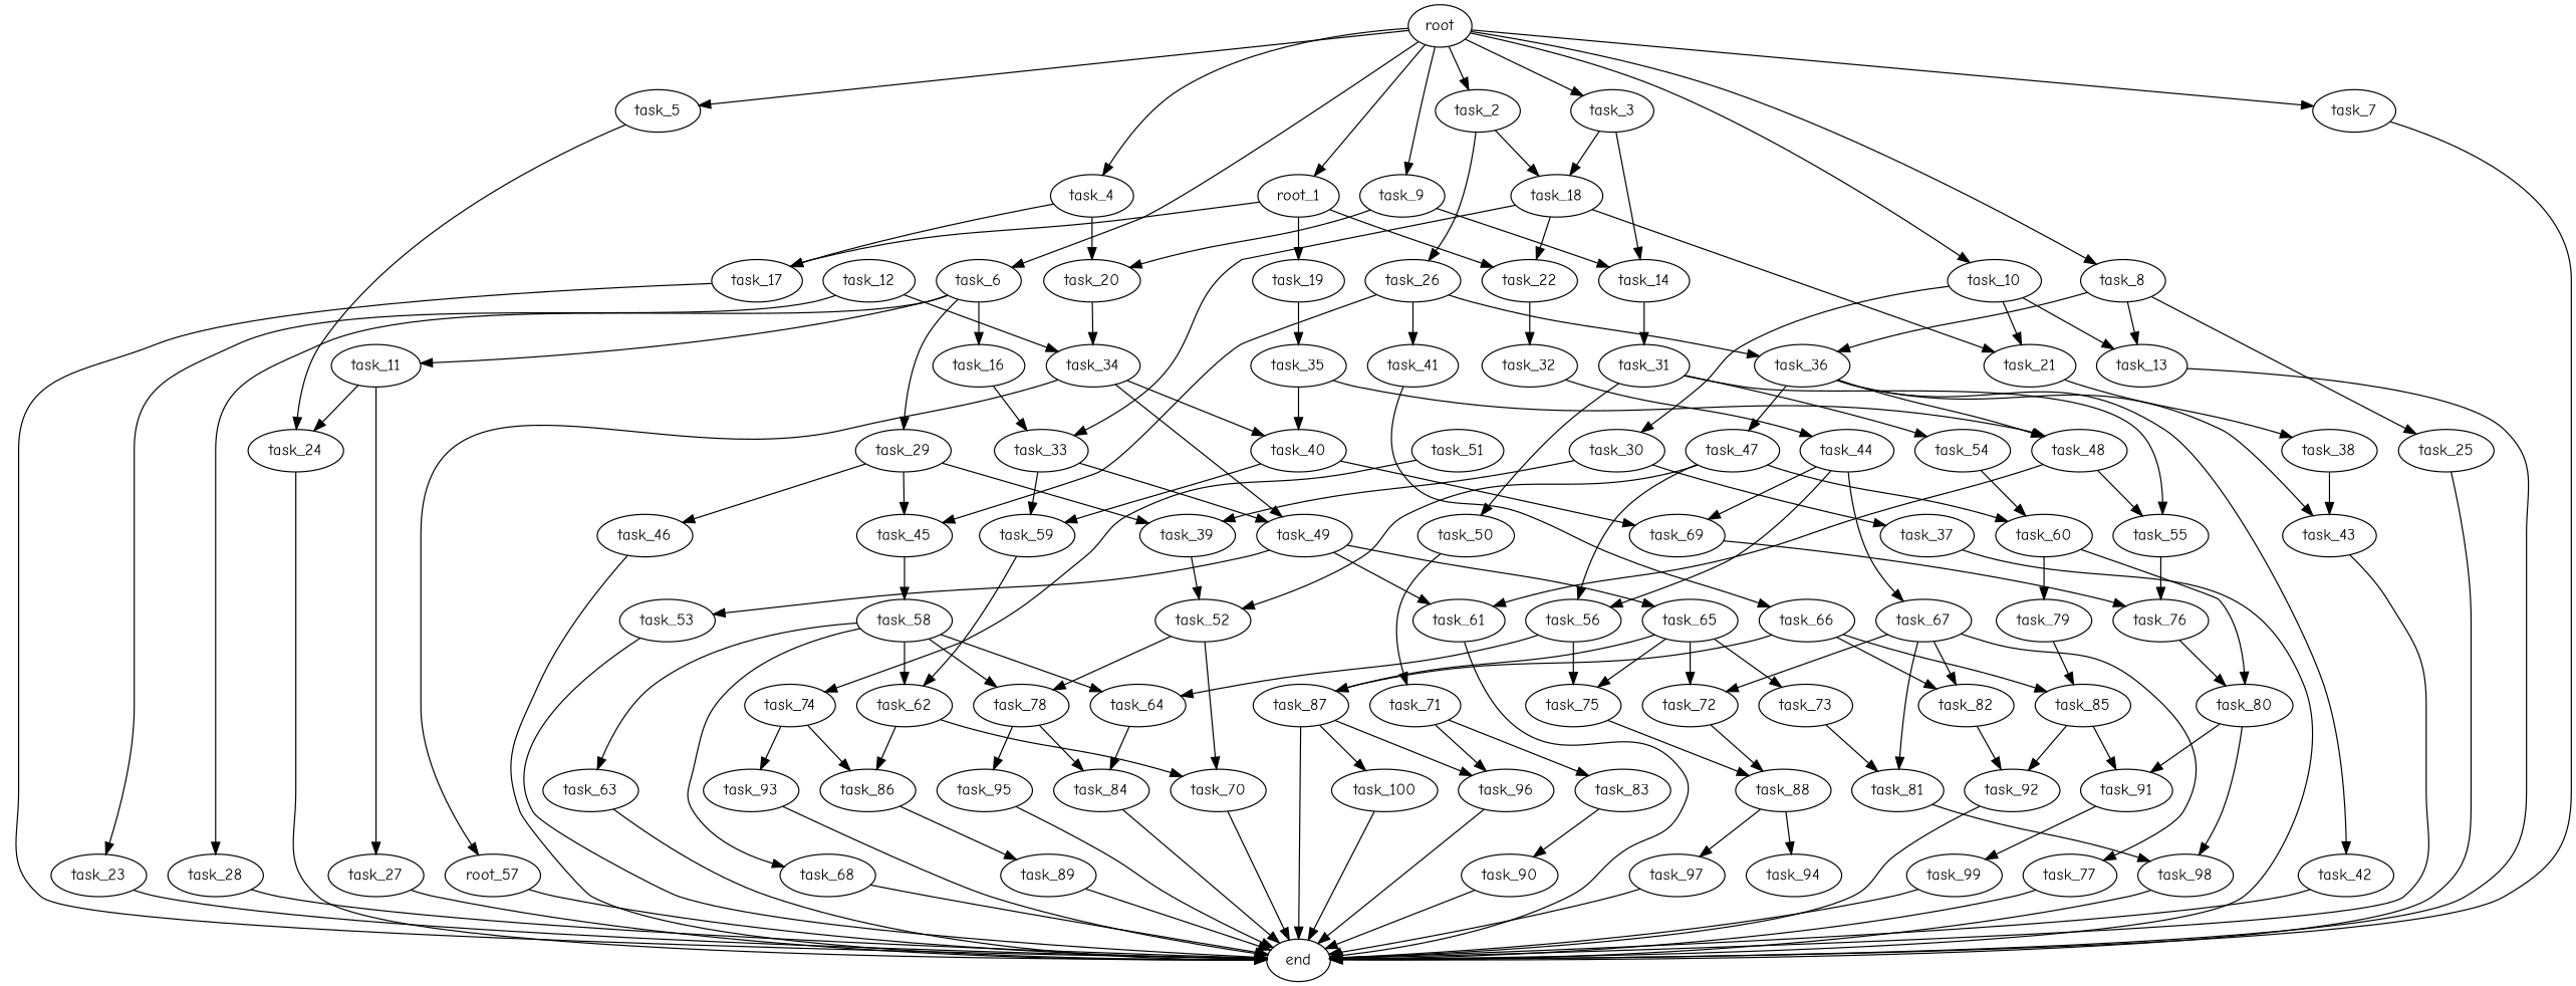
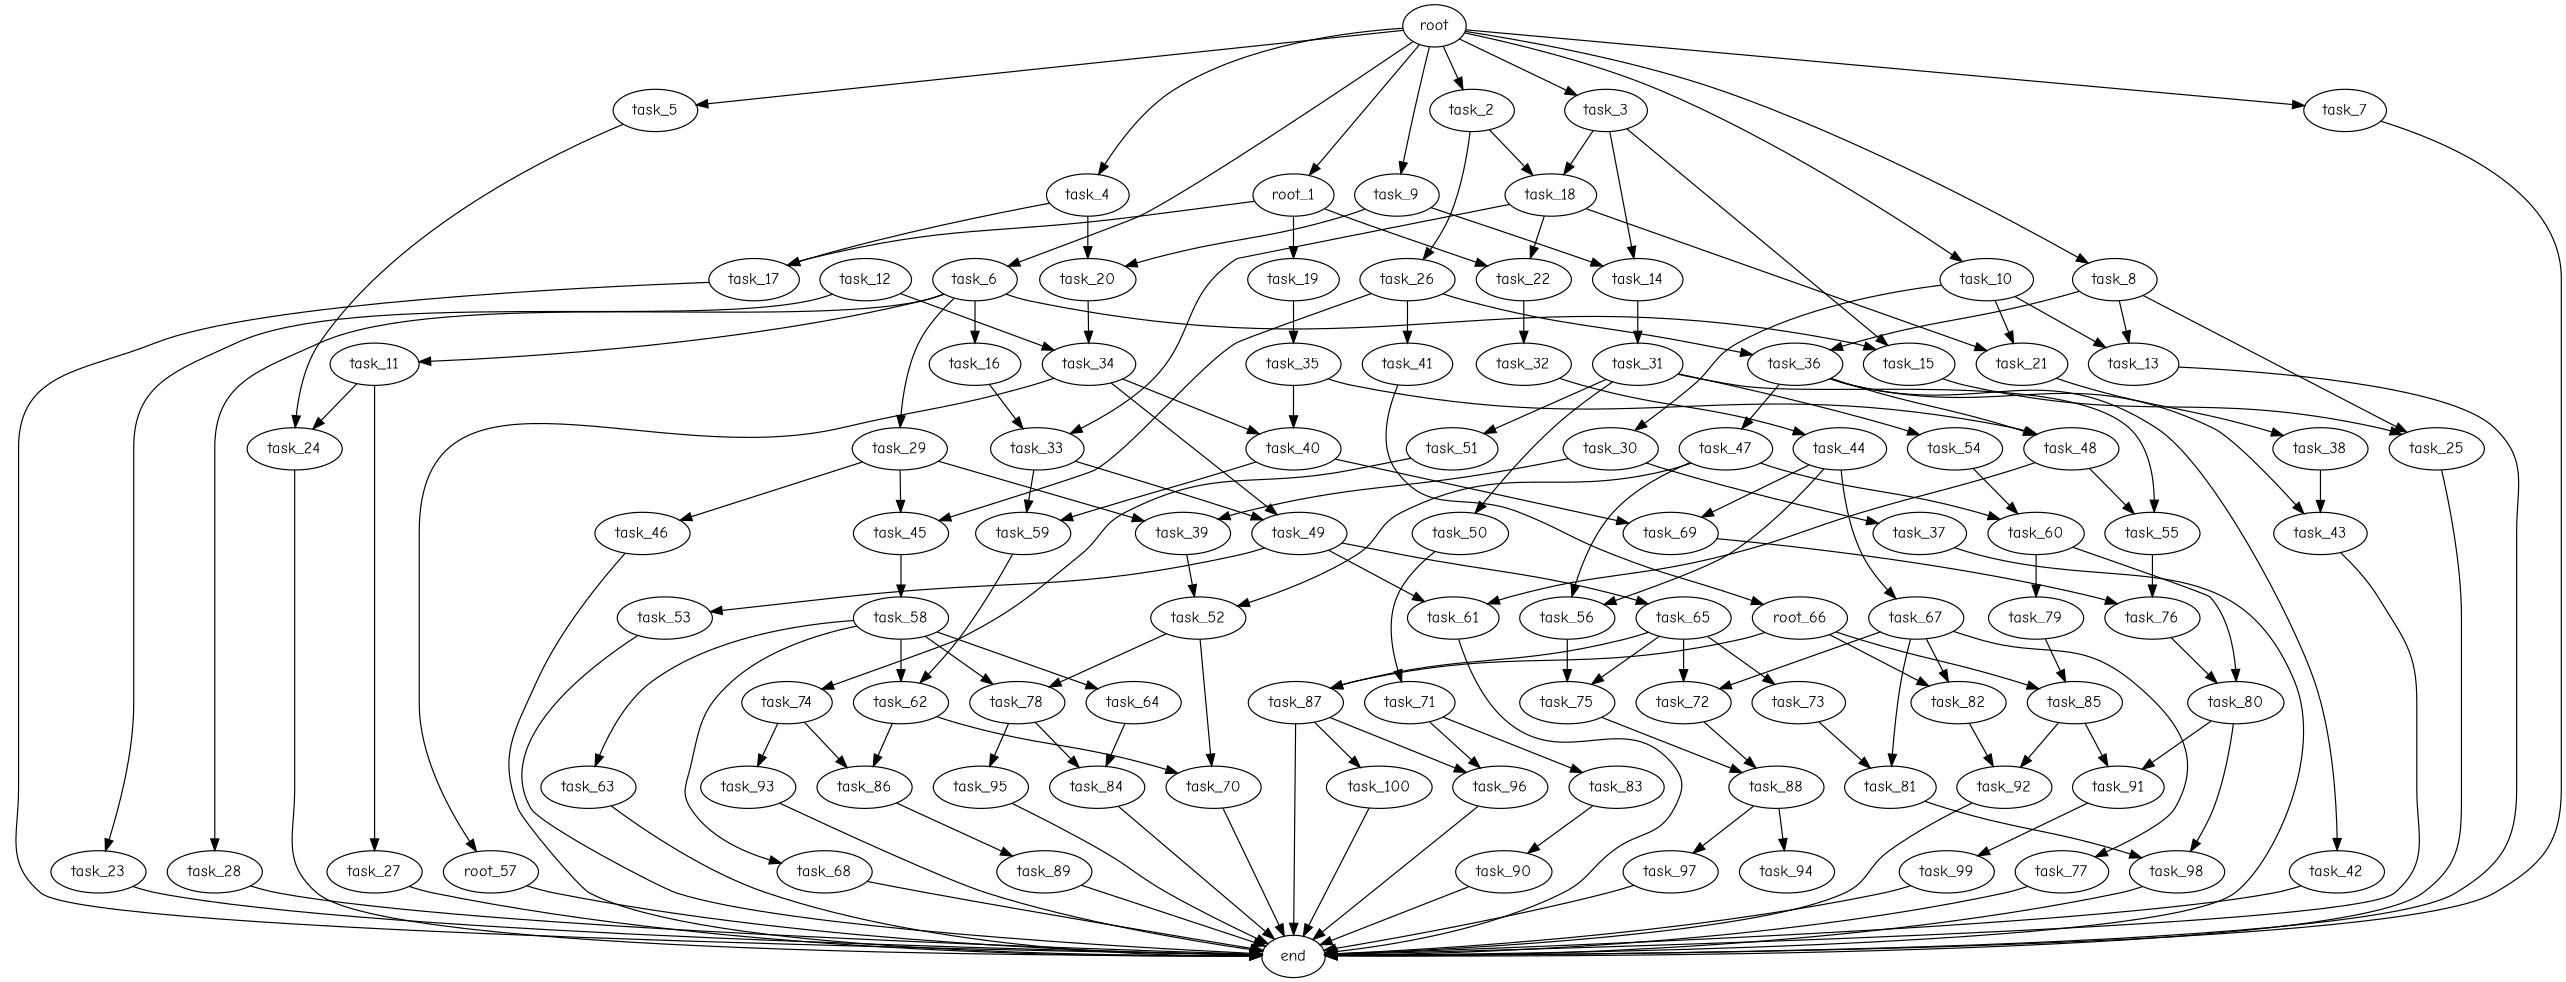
  digraph {
    fontname="Comic Neue"
    node [fontname="Comic Neue"]
    edge [fontname="Comic Neue"]
    task_75
    task_88
    task_97
    task_94
    task_100
    end
    task_92
    task_19
    task_35
    task_48
    task_40
    task_68
    task_71
    task_96
    task_83
    task_90
    task_60
    task_79
    task_80
    task_85
    task_98
    task_91
    task_73
    task_81
    task_50
    task_31
    task_51
    task_55
    task_54
    task_74
    task_76
    task_10
    task_21
    task_13
    task_30
    task_38
    task_37
    task_39
    task_49
    task_61
    task_65
    task_53
    task_87
    task_72
    task_12
    task_34
    task_23
    n48 [label=root_57]
    task_42
    task_86
    task_93
    root
    task_7
    task_2
    task_5
    task_8
    task_9
    n58 [label=root_1]
    task_6
    task_4
    task_3
    task_26
    task_18
    task_24
    task_25
    task_36
    task_20
    task_14
    task_22
    task_17
    task_16
    task_28
    task_11
    task_29
+   task_15
    task_56
    task_64
    task_84
    task_95
    task_32
    task_44
    task_69
    task_67
    task_99
    task_43
    task_47
    task_52
    task_33
    task_59
    task_62
    task_27
    task_89
    task_45
    task_41
    task_58
-   task_66
+   task_66 [label=root_66]
    task_70
    task_78
    task_46
    task_82
    task_77
    task_63
    task_75 -> task_88
    task_88 -> task_97
    task_88 -> task_94
    task_97 -> end
    task_100 -> end
    task_92 -> end
    task_19 -> task_35
    task_35 -> task_48
    task_35 -> task_40
    task_48 -> task_55
    task_48 -> task_61
    task_40 -> task_69
    task_40 -> task_59
    task_68 -> end
    task_71 -> task_96
    task_71 -> task_83
    task_96 -> end
    task_83 -> task_90
    task_90 -> end
    task_60 -> task_79
    task_60 -> task_80
    task_79 -> task_85
    task_80 -> task_98
    task_80 -> task_91
    task_85 -> task_92
    task_85 -> task_91
    task_98 -> end
    task_91 -> task_99
    task_73 -> task_81
    task_81 -> task_98
    task_50 -> task_71
    task_31 -> task_50
+   task_31 -> task_51
    task_31 -> task_55
    task_31 -> task_54
    task_51 -> task_74
    task_55 -> task_76
    task_54 -> task_60
    task_74 -> task_86
    task_74 -> task_93
    task_76 -> task_80
    task_10 -> task_21
    task_10 -> task_13
    task_10 -> task_30
    task_21 -> task_38
    task_13 -> end
    task_30 -> task_37
    task_30 -> task_39
    task_38 -> task_43
    task_37 -> end
    task_39 -> task_52
    task_49 -> task_61
    task_49 -> task_65
    task_49 -> task_53
    task_61 -> end
    task_65 -> task_75
    task_65 -> task_73
    task_65 -> task_87
    task_65 -> task_72
    task_53 -> end
    task_87 -> task_100
    task_87 -> end
    task_87 -> task_96
    task_72 -> task_88
    task_12 -> task_34
    task_12 -> task_23
    task_34 -> task_40
    task_34 -> task_49
    task_34 -> n48
    task_23 -> end
    n48 -> end
    task_42 -> end
    task_86 -> task_89
    task_93 -> end
    root -> task_10
    root -> task_7
    root -> task_2
    root -> task_5
    root -> task_8
    root -> task_9
    root -> n58
    root -> task_6
    root -> task_4
    root -> task_3
    task_7 -> end
    task_2 -> task_26
    task_2 -> task_18
    task_5 -> task_24
    task_8 -> task_13
    task_8 -> task_25
    task_8 -> task_36
    task_9 -> task_20
    task_9 -> task_14
    n58 -> task_19
    n58 -> task_22
    n58 -> task_17
    task_6 -> task_16
    task_6 -> task_28
    task_6 -> task_11
    task_6 -> task_29
+   task_6 -> task_15
    task_4 -> task_20
    task_4 -> task_17
    task_3 -> task_18
    task_3 -> task_14
+   task_3 -> task_15
    task_26 -> task_36
    task_26 -> task_45
    task_26 -> task_41
    task_18 -> task_21
    task_18 -> task_22
    task_18 -> task_33
    task_24 -> end
    task_25 -> end
    task_36 -> task_48
    task_36 -> task_42
    task_36 -> task_43
    task_36 -> task_47
    task_20 -> task_34
    task_14 -> task_31
    task_22 -> task_32
    task_17 -> end
    task_16 -> task_33
    task_28 -> end
    task_11 -> task_24
    task_11 -> task_27
    task_29 -> task_39
    task_29 -> task_45
    task_29 -> task_46
+   task_15 -> task_25
    task_56 -> task_75
-   task_56 -> task_64
    task_64 -> task_84
    task_84 -> end
    task_95 -> end
    task_32 -> task_44
    task_44 -> task_56
    task_44 -> task_69
    task_44 -> task_67
    task_69 -> task_76
    task_67 -> task_81
    task_67 -> task_72
    task_67 -> task_82
    task_67 -> task_77
    task_99 -> end
    task_43 -> end
    task_47 -> task_60
    task_47 -> task_56
    task_47 -> task_52
    task_52 -> task_70
    task_52 -> task_78
    task_33 -> task_49
    task_33 -> task_59
    task_59 -> task_62
    task_62 -> task_86
    task_62 -> task_70
    task_27 -> end
    task_89 -> end
    task_45 -> task_58
    task_41 -> task_66
    task_58 -> task_68
    task_58 -> task_64
    task_58 -> task_62
    task_58 -> task_78
    task_58 -> task_63
    task_66 -> task_85
    task_66 -> task_87
    task_66 -> task_82
    task_70 -> end
    task_78 -> task_84
    task_78 -> task_95
    task_46 -> end
    task_82 -> task_92
    task_77 -> end
    task_63 -> end
  }
